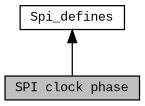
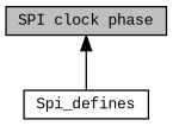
  digraph {
    rankdir=TB
    fontname="Liberation Mono"
    node [color=black fontname="Liberation Mono" fontsize=10 shape=record style=filled]
    n1 [fillcolor=grey75 fontcolor=black height=0.2 label="SPI clock phase" width=0.4]
    n2 [fillcolor=white height=0.2 label=Spi_defines width=0.4]
-   n2 -> n1 [dir=back fontname="Liberation Mono" fontsize=10 labelfontname=Helvetica labelfontsize=10 shape=plaintext style=solid]
+   n1 -> n2 [dir=back fontname="Liberation Mono" fontsize=10 labelfontname=Helvetica labelfontsize=10 shape=plaintext style=solid]
  }
